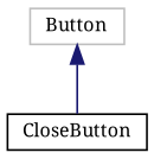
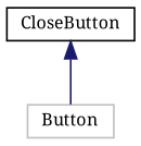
  digraph {
    rankdir=TB
    fontname="Noto Serif"
    node [fillcolor=white fontname="Noto Serif" fontsize=10 shape=record style=filled]
    n1 [color=grey75 height=0.2 label=Button width=0.4]
    n2 [color=black height=0.2 label=CloseButton width=0.4]
-   n1 -> n2 [color=midnightblue dir=back fontname="Noto Serif" fontsize=10 labelfontname=Helvetica labelfontsize=10 style=solid]
+   n2 -> n1 [color=midnightblue dir=back fontname="Noto Serif" fontsize=10 labelfontname=Helvetica labelfontsize=10 style=solid]
  }
